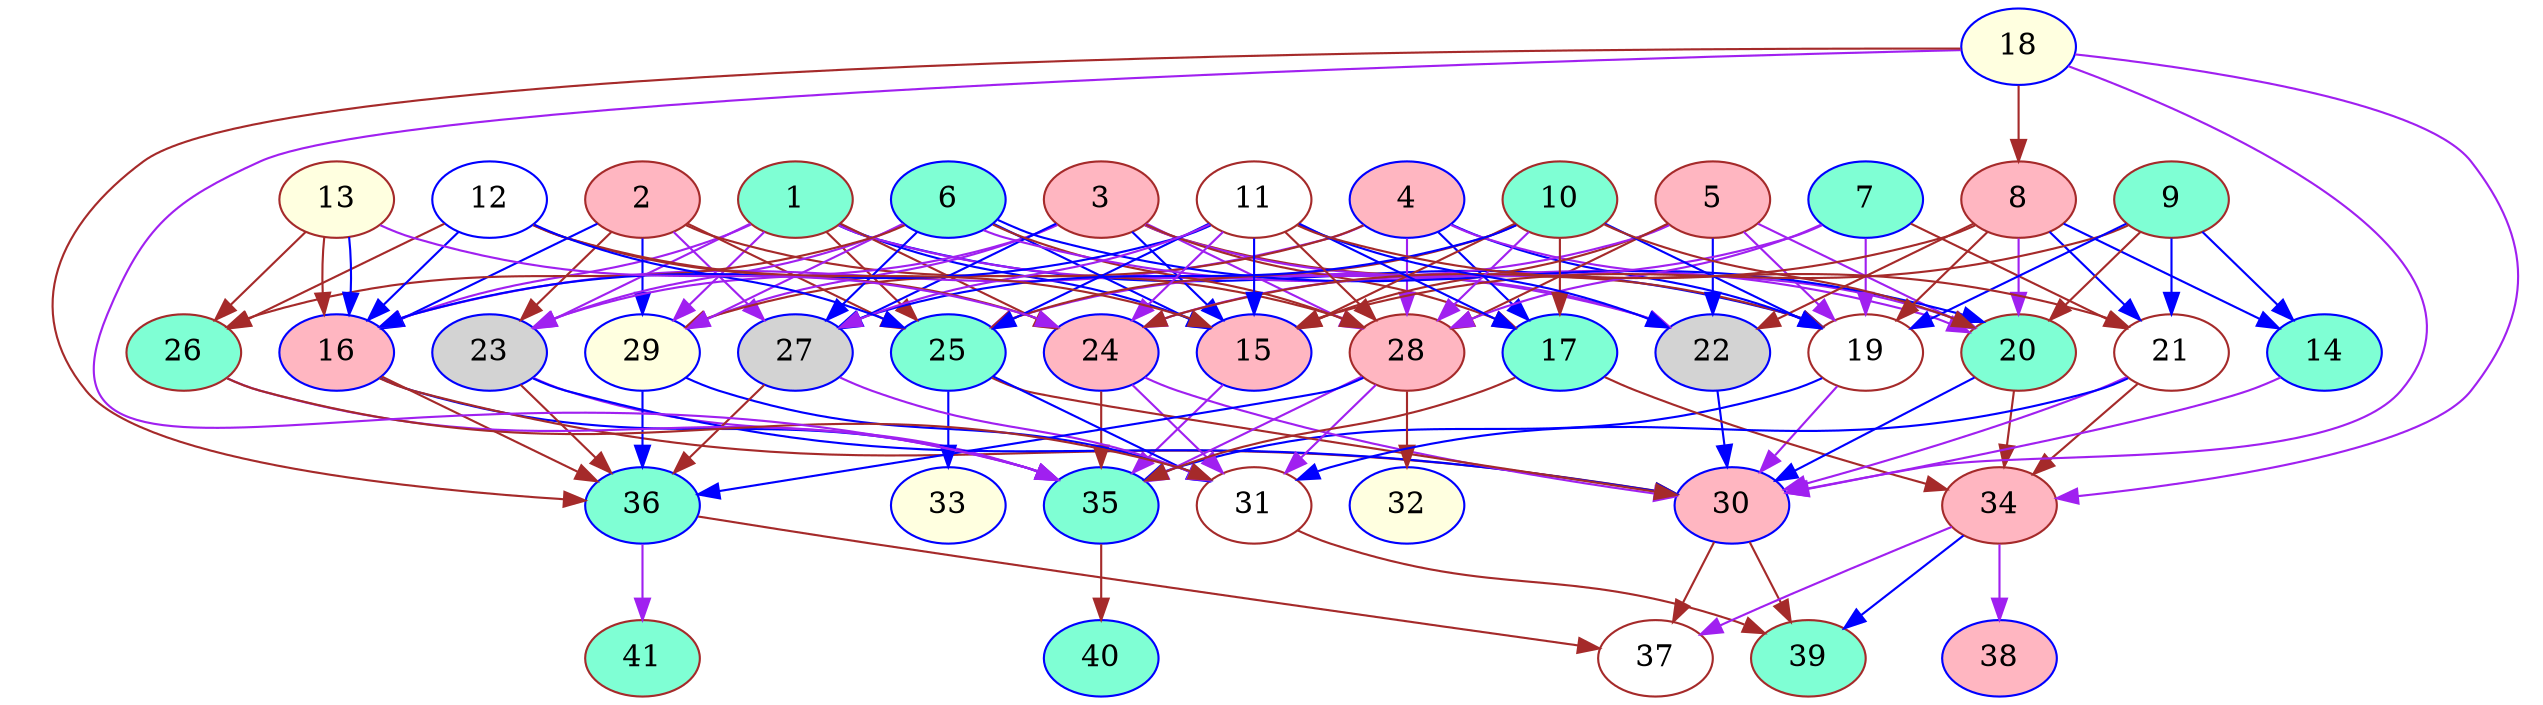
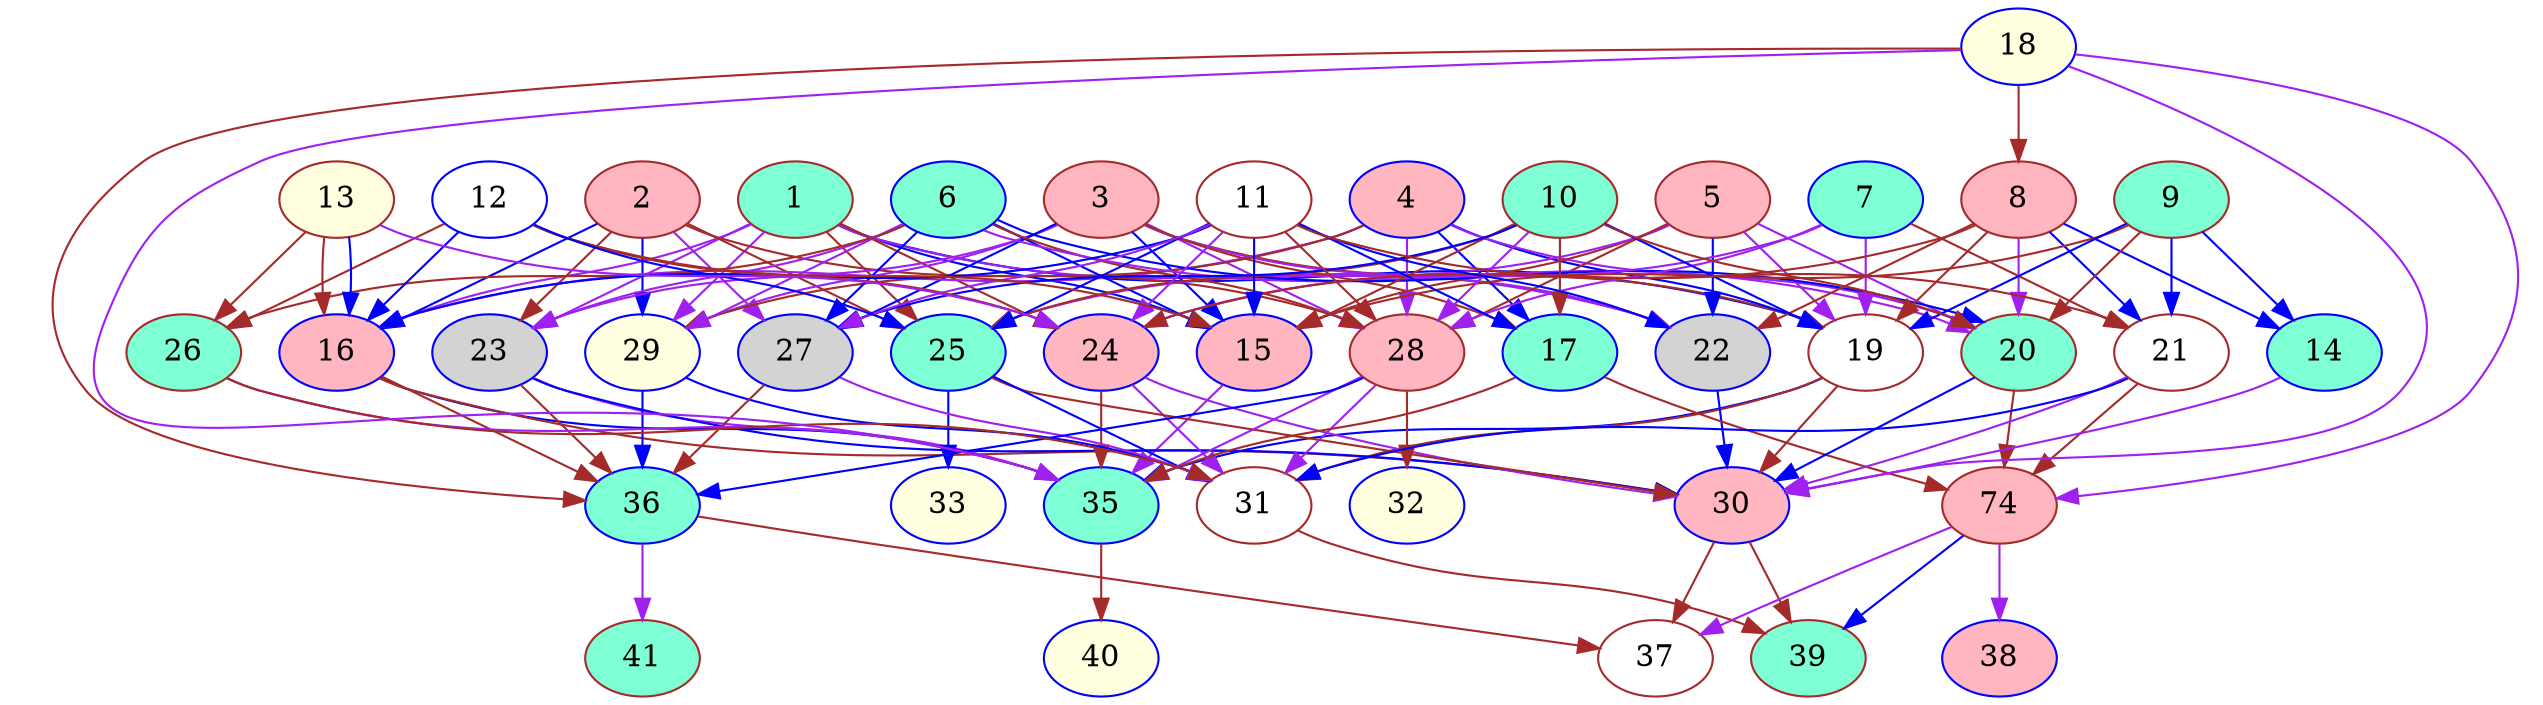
  digraph {
    node [alpha=0.08 color=blue fillcolor=aquamarine style=filled]
    edge [color=brown]
    1 [alpha=0.00 color=brown expect_size=7548132447373949]
    15 [alpha=0.04 expect_size=8937713648881262133248 fillcolor=lightpink]
    16 [alpha=0.11 expect_size=3095254546713177088 fillcolor=lightpink]
    19 [alpha=0.10 color=brown expect_size=98882676525998432 fillcolor=white]
    22 [alpha=0.04 expect_size=65784863693997360 fillcolor=lightgrey]
    23 [expect_size=8490689228611635904512 fillcolor=lightgrey]
    24 [expect_size=3577274168448833024 fillcolor=lightpink]
    25 [alpha=0.06 expect_size=38594314296354668544]
    29 [alpha=0.13 expect_size=9967894771839060 fillcolor=lightyellow]
    35 [alpha=0.17 expect_size=1227497184215679]
    30 [alpha=0.18 expect_size=555566578434641408 fillcolor=lightpink]
    36 [alpha=0.17 expect_size=6715751404068637696]
    31 [alpha=0.15 color=brown expect_size=83132481350907056 fillcolor=white]
    33 [alpha=0.04 expect_size=1034296791905005993984 fillcolor=lightyellow]
-   40 [alpha=0.03 expect_size=12190221492476870393856]
+   40 [alpha=0.03 expect_size=12190221492476870393856 fillcolor=lightyellow]
    37 [color=brown expect_size=880021782779585024 fillcolor=white]
    39 [alpha=0.01 color=brown expect_size=65199133812450384]
    41 [alpha=0.15 color=brown expect_size=381290979519759384576]
    2 [alpha=0.05 color=brown expect_size=7338522034990743552000 fillcolor=lightpink]
    27 [alpha=0.14 expect_size=10711161008131237888 fillcolor=lightgrey]
    28 [alpha=0.13 color=brown expect_size=136798412909708448 fillcolor=lightpink]
    32 [alpha=0.10 expect_size=3539510261239525670912 fillcolor=lightyellow]
    3 [alpha=0.05 color=brown expect_size=3401661527211056128 fillcolor=lightpink]
    17 [alpha=0.12 expect_size=6259926286330035699712]
-   34 [alpha=0.11 color=brown expect_size=5243101249536000000000 fillcolor=lightpink]
+   34 [alpha=0.11 color=brown expect_size=5243101249536000000000 fillcolor=lightpink label=74]
    38 [alpha=0.02 expect_size=240355563798528000000 fillcolor=lightpink]
    4 [alpha=0.07 expect_size=3128944268500252229632 fillcolor=lightpink]
    20 [alpha=0.19 color=brown expect_size=9773144534873949601792]
    5 [alpha=0.03 color=brown expect_size=1098787305596816000 fillcolor=lightpink]
    6 [alpha=0.10 expect_size=3911729921952687616]
    26 [alpha=0.13 color=brown expect_size=15333041994635837177856]
    7 [alpha=0.18 expect_size=3664612903010268672]
    21 [color=brown expect_size=132700744282982368 fillcolor=white]
    8 [alpha=0.15 color=brown expect_size=2959277003255081984 fillcolor=lightpink]
    14 [alpha=0.01 expect_size=101637191574972848]
    18 [alpha=0.02 expect_size=40328123546518384 fillcolor=lightyellow]
    9 [alpha=0.11 color=brown expect_size=87035485054292512]
    10 [alpha=0.17 color=brown expect_size=172135153098650016]
    11 [alpha=0.06 color=brown expect_size=10578975876932698112000 fillcolor=white]
    12 [alpha=0.19 expect_size=9127001538170625982464 fillcolor=white]
    13 [alpha=0.14 color=brown expect_size=824613755815252096 fillcolor=lightyellow]
    1 -> 15 [color=blue]
    1 -> 16 [color=purple]
    1 -> 19 [color=blue]
    1 -> 22 [color=purple]
    1 -> 23 [color=purple]
    1 -> 24
    1 -> 25
    1 -> 29 [color=purple]
    15 -> 35 [color=purple]
    16 -> 35 [color=blue]
    16 -> 30
    16 -> 36
    19 -> 35 [color=blue]
-   19 -> 30 [color=purple]
+   19 -> 30
+   19 -> 31
    22 -> 30 [color=blue]
    23 -> 35 [color=purple]
    23 -> 30 [color=blue]
    23 -> 36
    24 -> 35
    24 -> 30 [color=purple]
    24 -> 31 [color=purple]
    25 -> 30
    25 -> 31 [color=blue]
    25 -> 33 [color=blue]
    29 -> 36 [color=blue]
    29 -> 31 [color=blue]
    35 -> 40
    30 -> 37
    30 -> 39
    36 -> 37
    36 -> 41 [color=purple]
    31 -> 39
    2 -> 16 [color=blue]
    2 -> 23
    2 -> 25
    2 -> 29 [color=blue]
    2 -> 27 [color=purple]
    2 -> 28
    27 -> 36
    27 -> 31 [color=purple]
    28 -> 35 [color=purple]
    28 -> 36 [color=blue]
    28 -> 31 [color=purple]
    28 -> 32
    3 -> 15 [color=blue]
    3 -> 19
    3 -> 22 [color=purple]
    3 -> 23 [color=purple]
    3 -> 29 [color=purple]
    3 -> 27 [color=blue]
    3 -> 28 [color=purple]
    3 -> 17
    17 -> 35
    17 -> 34
    34 -> 37 [color=purple]
    34 -> 39 [color=blue]
    34 -> 38 [color=purple]
    4 -> 16 [color=purple]
    4 -> 19 [color=blue]
    4 -> 29
    4 -> 28 [color=purple]
    4 -> 17 [color=blue]
    4 -> 20 [color=purple]
    20 -> 30 [color=blue]
    20 -> 34
    5 -> 15
    5 -> 19 [color=purple]
    5 -> 22 [color=blue]
    5 -> 25 [color=purple]
    5 -> 28
    5 -> 20 [color=purple]
    6 -> 15 [color=blue]
    6 -> 23 [color=purple]
    6 -> 29 [color=purple]
    6 -> 27 [color=blue]
    6 -> 28
    6 -> 20 [color=purple]
    6 -> 20 [color=blue]
    6 -> 26
    26 -> 35 [color=purple]
    26 -> 31
    7 -> 19 [color=purple]
    7 -> 24 [color=purple]
    7 -> 28 [color=purple]
    7 -> 21
    21 -> 30 [color=purple]
    21 -> 31 [color=blue]
    21 -> 34
    8 -> 19
    8 -> 22
    8 -> 24
    8 -> 20 [color=purple]
    8 -> 21 [color=blue]
    8 -> 14 [color=blue]
    14 -> 30 [color=purple]
    18 -> 35 [color=purple]
    18 -> 30 [color=purple]
    18 -> 36
    18 -> 34 [color=purple]
    18 -> 8
    9 -> 15
    9 -> 19 [color=blue]
    9 -> 20
    9 -> 21 [color=blue]
    9 -> 14 [color=blue]
    10 -> 15
    10 -> 19 [color=blue]
    10 -> 25
    10 -> 27 [color=blue]
    10 -> 28 [color=purple]
    10 -> 17
    10 -> 20
    11 -> 15 [color=blue]
    11 -> 16 [color=blue]
    11 -> 22 [color=blue]
    11 -> 24 [color=purple]
    11 -> 25 [color=blue]
    11 -> 27 [color=purple]
    11 -> 28
    11 -> 17 [color=blue]
    11 -> 21
    12 -> 15
    12 -> 16 [color=blue]
    12 -> 24
    12 -> 25 [color=blue]
    12 -> 26
    13 -> 16
    13 -> 16 [color=blue]
    13 -> 24 [color=purple]
    13 -> 26
  }
